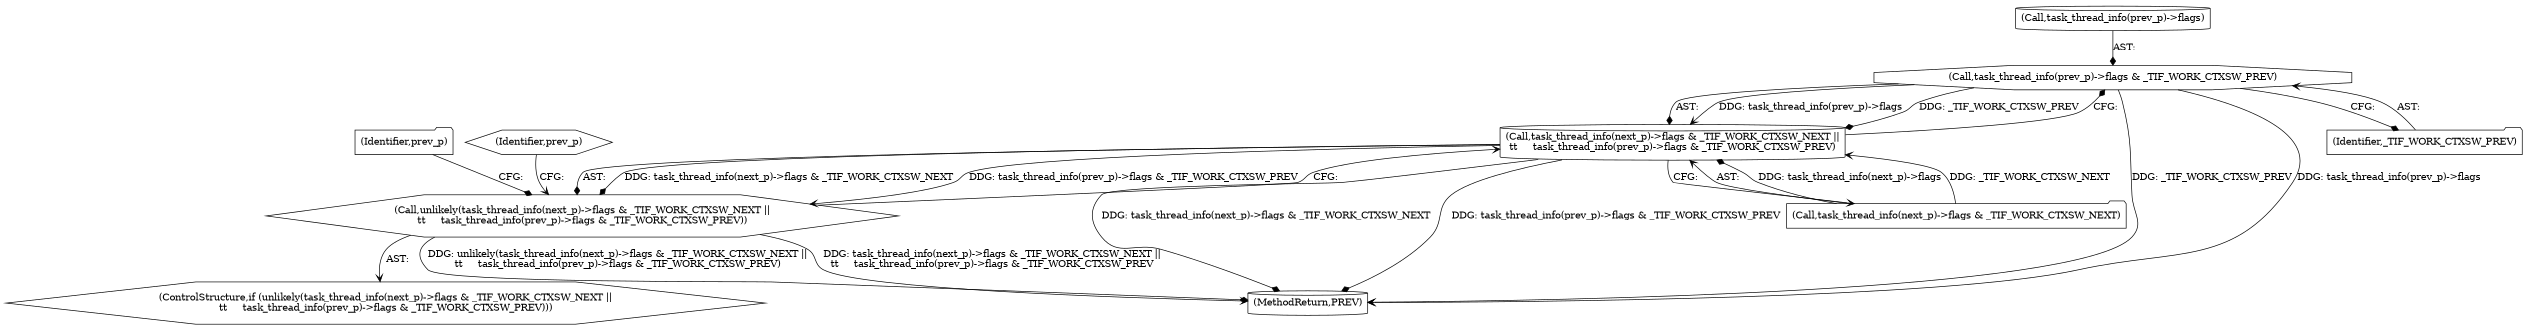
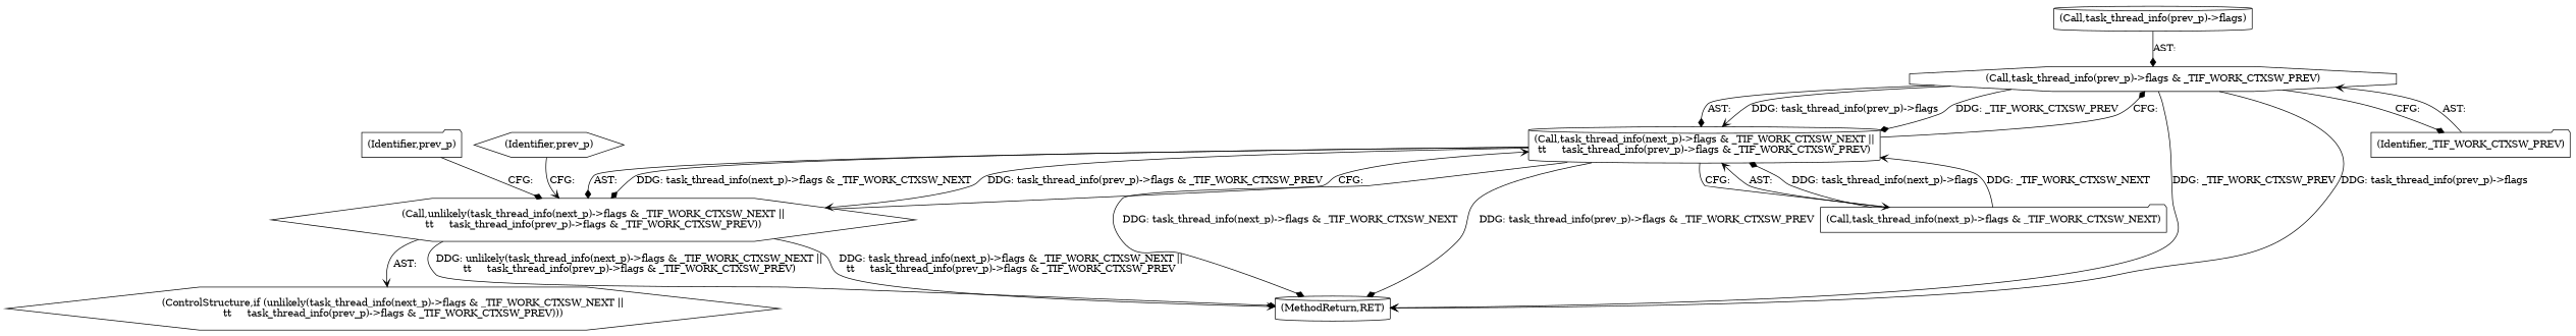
  digraph {
    node [shape=cylinder]
    edge [arrowhead=diamond]
    n1 [label="(Call,task_thread_info(prev_p)->flags & _TIF_WORK_CTXSW_PREV)" shape=octagon]
    n2 [label="(Call,task_thread_info(next_p)->flags & _TIF_WORK_CTXSW_NEXT ||\n\t\t     task_thread_info(prev_p)->flags & _TIF_WORK_CTXSW_PREV)"]
-   n3 [label="(MethodReturn,PREV)"]
+   n3 [label="(MethodReturn,RET)"]
    n4 [label="(Identifier,_TIF_WORK_CTXSW_PREV)" shape=folder]
    n5 [label="(Call,unlikely(task_thread_info(next_p)->flags & _TIF_WORK_CTXSW_NEXT ||\n\t\t     task_thread_info(prev_p)->flags & _TIF_WORK_CTXSW_PREV))" shape=hexagon]
    n6 [label="(Call,task_thread_info(next_p)->flags & _TIF_WORK_CTXSW_NEXT)" shape=folder]
    n7 [label="(ControlStructure,if (unlikely(task_thread_info(next_p)->flags & _TIF_WORK_CTXSW_NEXT ||\n\t\t     task_thread_info(prev_p)->flags & _TIF_WORK_CTXSW_PREV)))" shape=hexagon]
    n8 [label="(Identifier,prev_p)" shape=folder]
    n9 [label="(Identifier,prev_p)" shape=hexagon]
    n10 [label="(Call,task_thread_info(prev_p)->flags)"]
    n1 -> n2 [label="AST: "]
    n1 -> n2 [label="DDG: task_thread_info(prev_p)->flags" arrowhead=vee]
    n1 -> n2 [label="DDG: _TIF_WORK_CTXSW_PREV"]
    n1 -> n3 [label="DDG: _TIF_WORK_CTXSW_PREV" arrowhead=vee]
    n1 -> n3 [label="DDG: task_thread_info(prev_p)->flags" arrowhead=vee]
    n1 -> n4 [label="CFG: "]
    n2 -> n1 [label="CFG: "]
    n2 -> n3 [label="DDG: task_thread_info(next_p)->flags & _TIF_WORK_CTXSW_NEXT"]
    n2 -> n3 [label="DDG: task_thread_info(prev_p)->flags & _TIF_WORK_CTXSW_PREV"]
    n2 -> n5 [label="AST: "]
    n2 -> n5 [label="DDG: task_thread_info(next_p)->flags & _TIF_WORK_CTXSW_NEXT"]
    n2 -> n5 [label="DDG: task_thread_info(prev_p)->flags & _TIF_WORK_CTXSW_PREV" arrowhead=vee]
    n2 -> n6 [label="CFG: " arrowhead=vee]
    n4 -> n1 [label="AST: " arrowhead=vee]
    n5 -> n2 [label="CFG: " arrowhead=vee]
    n5 -> n3 [label="DDG: unlikely(task_thread_info(next_p)->flags & _TIF_WORK_CTXSW_NEXT ||\n\t\t     task_thread_info(prev_p)->flags & _TIF_WORK_CTXSW_PREV)"]
    n5 -> n3 [label="DDG: task_thread_info(next_p)->flags & _TIF_WORK_CTXSW_NEXT ||\n\t\t     task_thread_info(prev_p)->flags & _TIF_WORK_CTXSW_PREV" arrowhead=vee]
    n5 -> n7 [label="AST: " arrowhead=vee]
    n6 -> n2 [label="AST: " arrowhead=vee]
    n6 -> n2 [label="DDG: task_thread_info(next_p)->flags"]
    n6 -> n2 [label="DDG: _TIF_WORK_CTXSW_NEXT" arrowhead=vee]
    n8 -> n5 [label="CFG: "]
    n9 -> n5 [label="CFG: " arrowhead=vee]
    n10 -> n1 [label="AST: "]
  }
